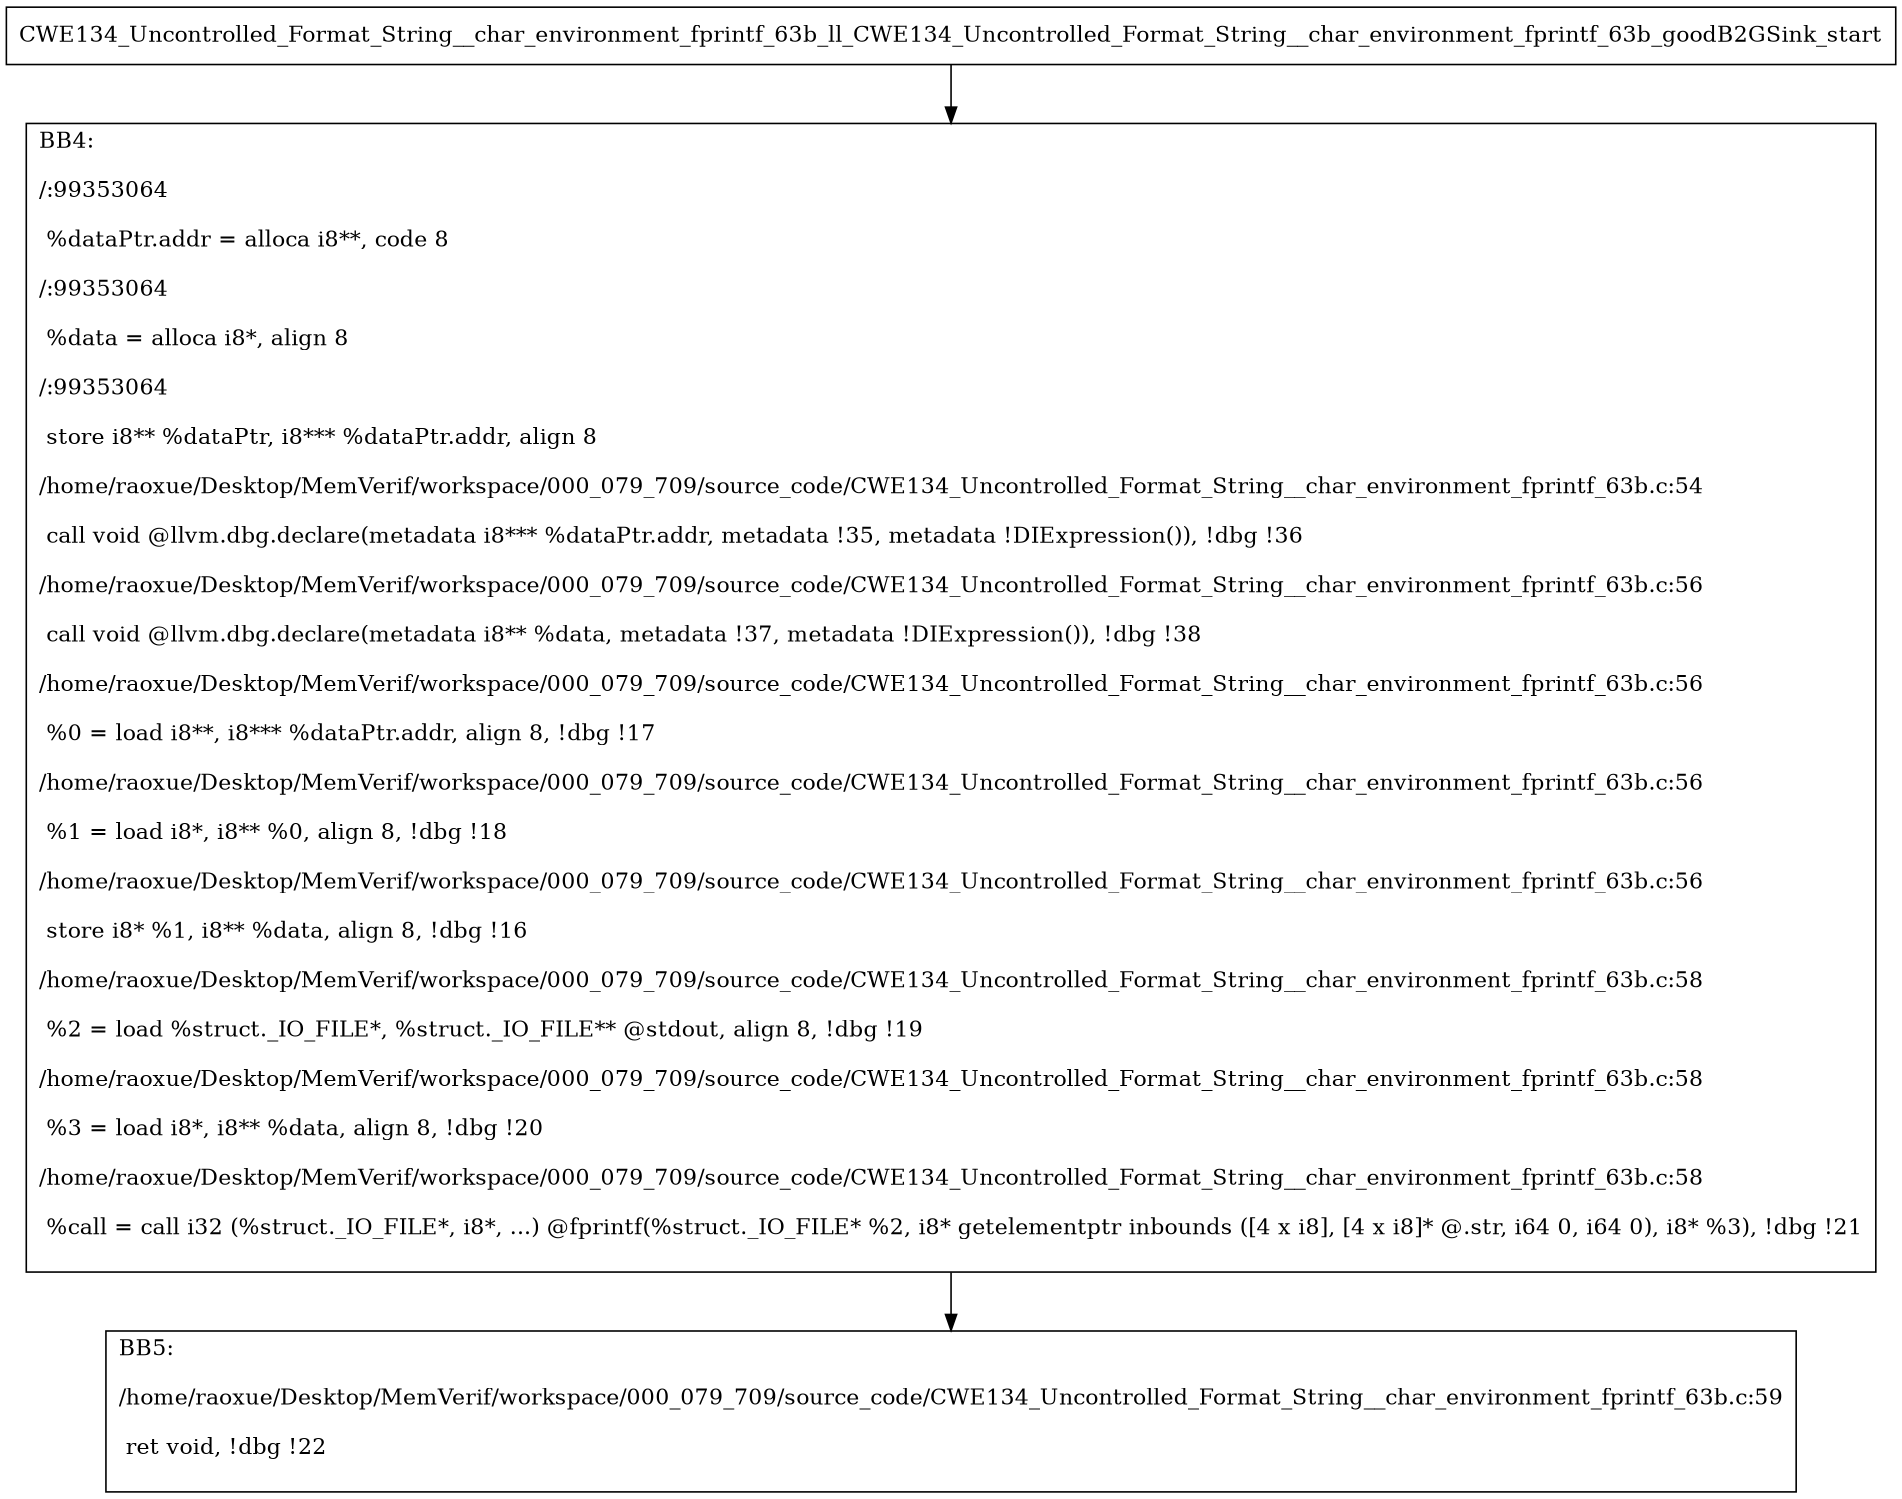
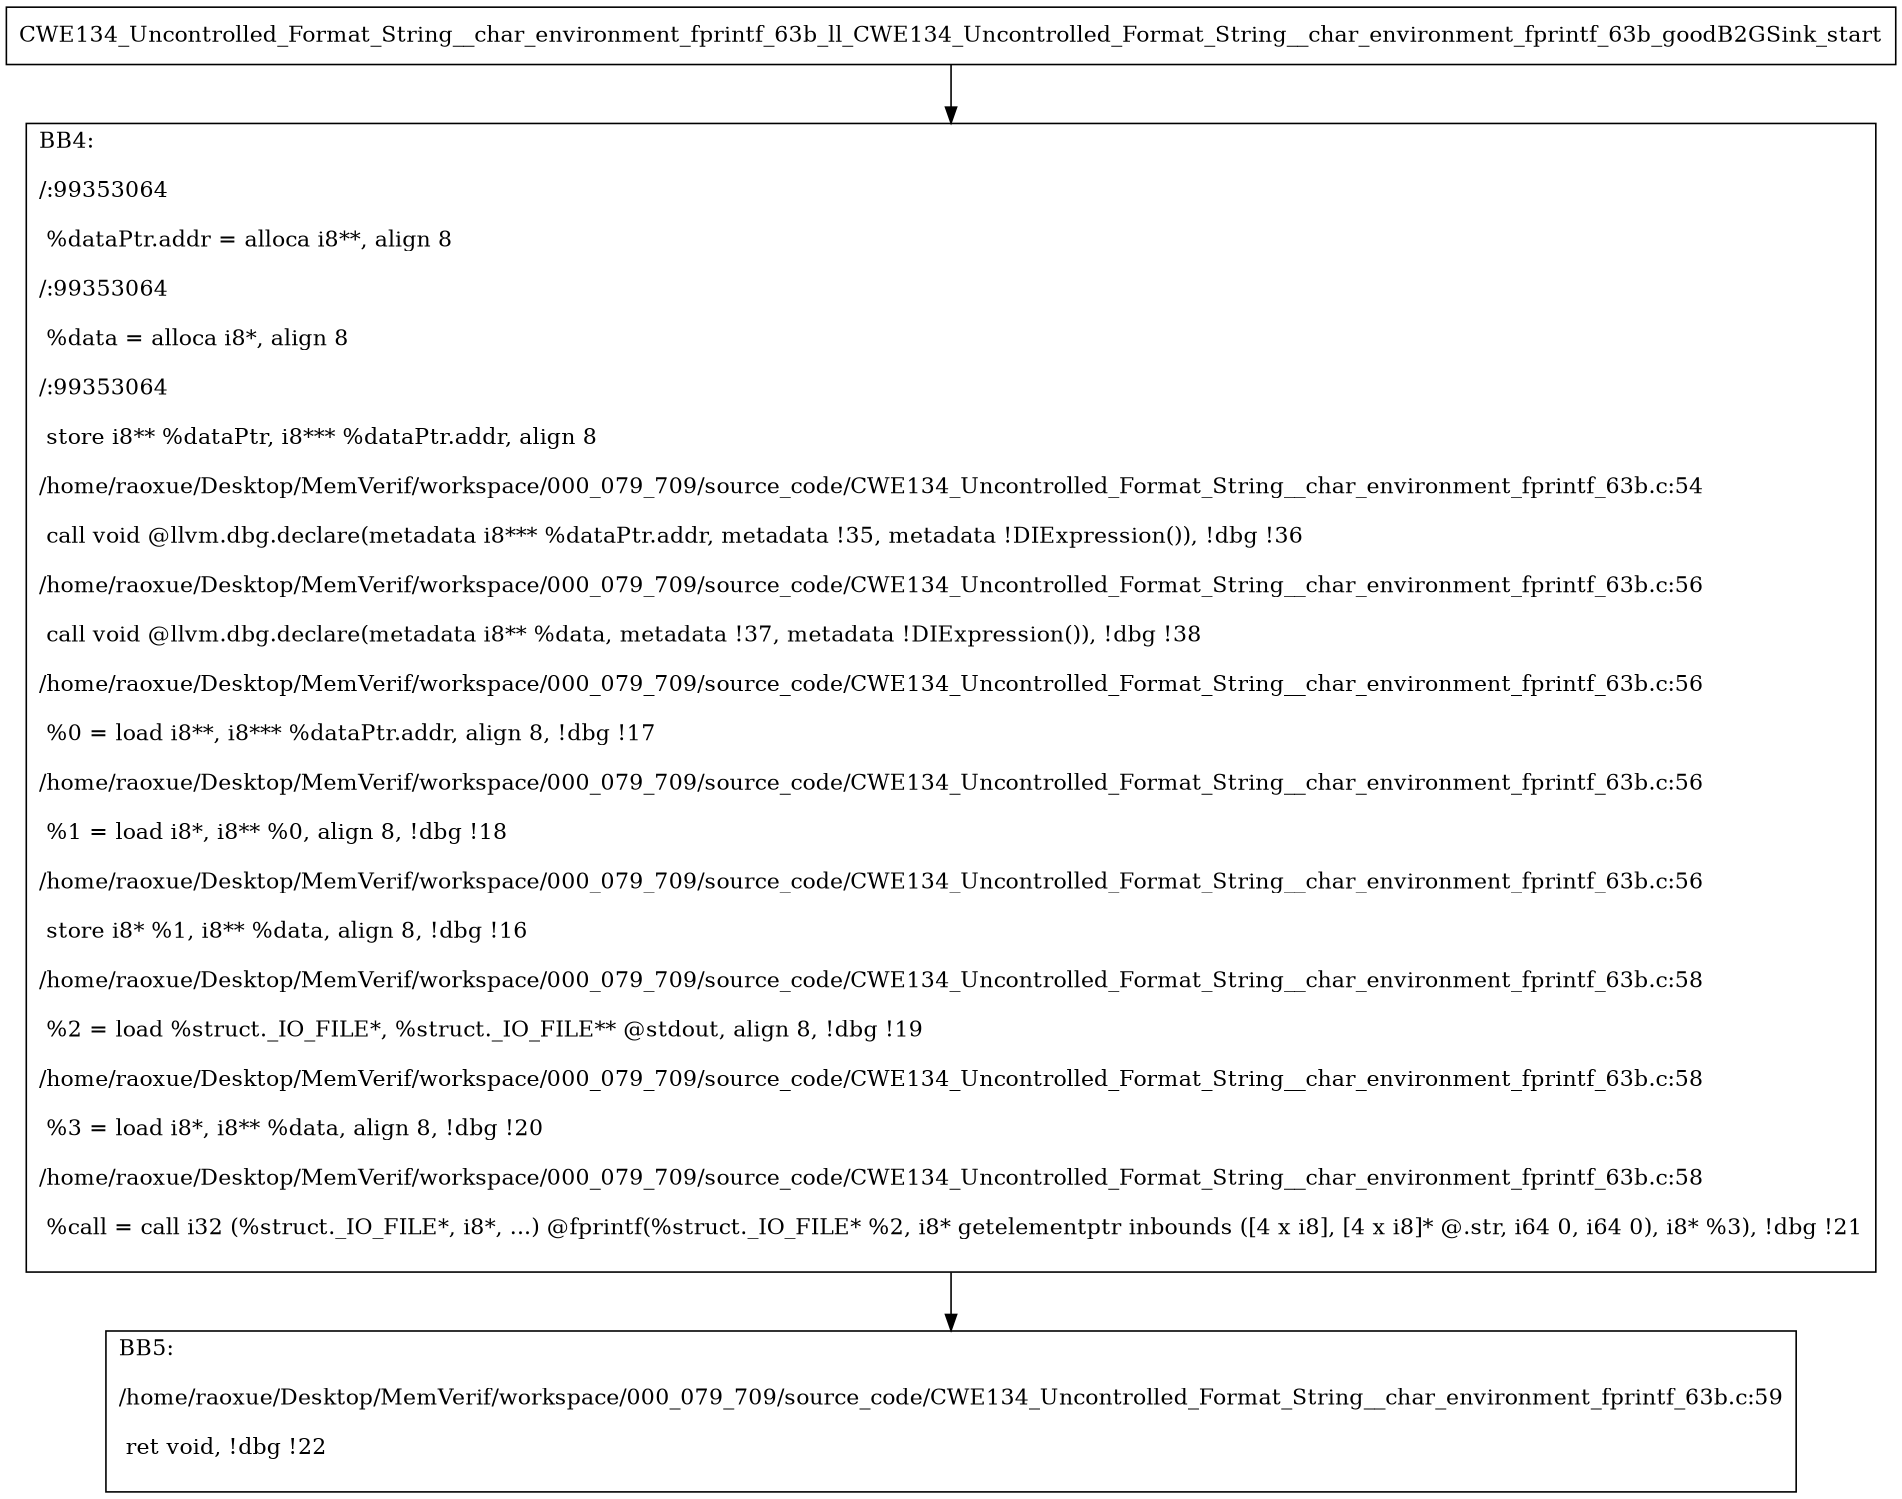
  digraph {
    node [shape=record]
    n1 [label="{CWE134_Uncontrolled_Format_String__char_environment_fprintf_63b_ll_CWE134_Uncontrolled_Format_String__char_environment_fprintf_63b_goodB2GSink_start}"]
-   n2 [label="{BB4:\l\l/:99353064\l\n  %dataPtr.addr = alloca i8**, code 8\l\n/:99353064\l\n  %data = alloca i8*, align 8\l\n/:99353064\l\n  store i8** %dataPtr, i8*** %dataPtr.addr, align 8\l\n/home/raoxue/Desktop/MemVerif/workspace/000_079_709/source_code/CWE134_Uncontrolled_Format_String__char_environment_fprintf_63b.c:54\l\n  call void @llvm.dbg.declare(metadata i8*** %dataPtr.addr, metadata !35, metadata !DIExpression()), !dbg !36\l\n/home/raoxue/Desktop/MemVerif/workspace/000_079_709/source_code/CWE134_Uncontrolled_Format_String__char_environment_fprintf_63b.c:56\l\n  call void @llvm.dbg.declare(metadata i8** %data, metadata !37, metadata !DIExpression()), !dbg !38\l\n/home/raoxue/Desktop/MemVerif/workspace/000_079_709/source_code/CWE134_Uncontrolled_Format_String__char_environment_fprintf_63b.c:56\l\n  %0 = load i8**, i8*** %dataPtr.addr, align 8, !dbg !17\l\n/home/raoxue/Desktop/MemVerif/workspace/000_079_709/source_code/CWE134_Uncontrolled_Format_String__char_environment_fprintf_63b.c:56\l\n  %1 = load i8*, i8** %0, align 8, !dbg !18\l\n/home/raoxue/Desktop/MemVerif/workspace/000_079_709/source_code/CWE134_Uncontrolled_Format_String__char_environment_fprintf_63b.c:56\l\n  store i8* %1, i8** %data, align 8, !dbg !16\l\n/home/raoxue/Desktop/MemVerif/workspace/000_079_709/source_code/CWE134_Uncontrolled_Format_String__char_environment_fprintf_63b.c:58\l\n  %2 = load %struct._IO_FILE*, %struct._IO_FILE** @stdout, align 8, !dbg !19\l\n/home/raoxue/Desktop/MemVerif/workspace/000_079_709/source_code/CWE134_Uncontrolled_Format_String__char_environment_fprintf_63b.c:58\l\n  %3 = load i8*, i8** %data, align 8, !dbg !20\l\n/home/raoxue/Desktop/MemVerif/workspace/000_079_709/source_code/CWE134_Uncontrolled_Format_String__char_environment_fprintf_63b.c:58\l\n  %call = call i32 (%struct._IO_FILE*, i8*, ...) @fprintf(%struct._IO_FILE* %2, i8* getelementptr inbounds ([4 x i8], [4 x i8]* @.str, i64 0, i64 0), i8* %3), !dbg !21\l\n}"]
+   n2 [label="{BB4:\l\l/:99353064\l\n  %dataPtr.addr = alloca i8**, align 8\l\n/:99353064\l\n  %data = alloca i8*, align 8\l\n/:99353064\l\n  store i8** %dataPtr, i8*** %dataPtr.addr, align 8\l\n/home/raoxue/Desktop/MemVerif/workspace/000_079_709/source_code/CWE134_Uncontrolled_Format_String__char_environment_fprintf_63b.c:54\l\n  call void @llvm.dbg.declare(metadata i8*** %dataPtr.addr, metadata !35, metadata !DIExpression()), !dbg !36\l\n/home/raoxue/Desktop/MemVerif/workspace/000_079_709/source_code/CWE134_Uncontrolled_Format_String__char_environment_fprintf_63b.c:56\l\n  call void @llvm.dbg.declare(metadata i8** %data, metadata !37, metadata !DIExpression()), !dbg !38\l\n/home/raoxue/Desktop/MemVerif/workspace/000_079_709/source_code/CWE134_Uncontrolled_Format_String__char_environment_fprintf_63b.c:56\l\n  %0 = load i8**, i8*** %dataPtr.addr, align 8, !dbg !17\l\n/home/raoxue/Desktop/MemVerif/workspace/000_079_709/source_code/CWE134_Uncontrolled_Format_String__char_environment_fprintf_63b.c:56\l\n  %1 = load i8*, i8** %0, align 8, !dbg !18\l\n/home/raoxue/Desktop/MemVerif/workspace/000_079_709/source_code/CWE134_Uncontrolled_Format_String__char_environment_fprintf_63b.c:56\l\n  store i8* %1, i8** %data, align 8, !dbg !16\l\n/home/raoxue/Desktop/MemVerif/workspace/000_079_709/source_code/CWE134_Uncontrolled_Format_String__char_environment_fprintf_63b.c:58\l\n  %2 = load %struct._IO_FILE*, %struct._IO_FILE** @stdout, align 8, !dbg !19\l\n/home/raoxue/Desktop/MemVerif/workspace/000_079_709/source_code/CWE134_Uncontrolled_Format_String__char_environment_fprintf_63b.c:58\l\n  %3 = load i8*, i8** %data, align 8, !dbg !20\l\n/home/raoxue/Desktop/MemVerif/workspace/000_079_709/source_code/CWE134_Uncontrolled_Format_String__char_environment_fprintf_63b.c:58\l\n  %call = call i32 (%struct._IO_FILE*, i8*, ...) @fprintf(%struct._IO_FILE* %2, i8* getelementptr inbounds ([4 x i8], [4 x i8]* @.str, i64 0, i64 0), i8* %3), !dbg !21\l\n}"]
    n3 [label="{BB5:\l\l/home/raoxue/Desktop/MemVerif/workspace/000_079_709/source_code/CWE134_Uncontrolled_Format_String__char_environment_fprintf_63b.c:59\l\n  ret void, !dbg !22\l\n}"]
    n1 -> n2
    n2 -> n3
  }
